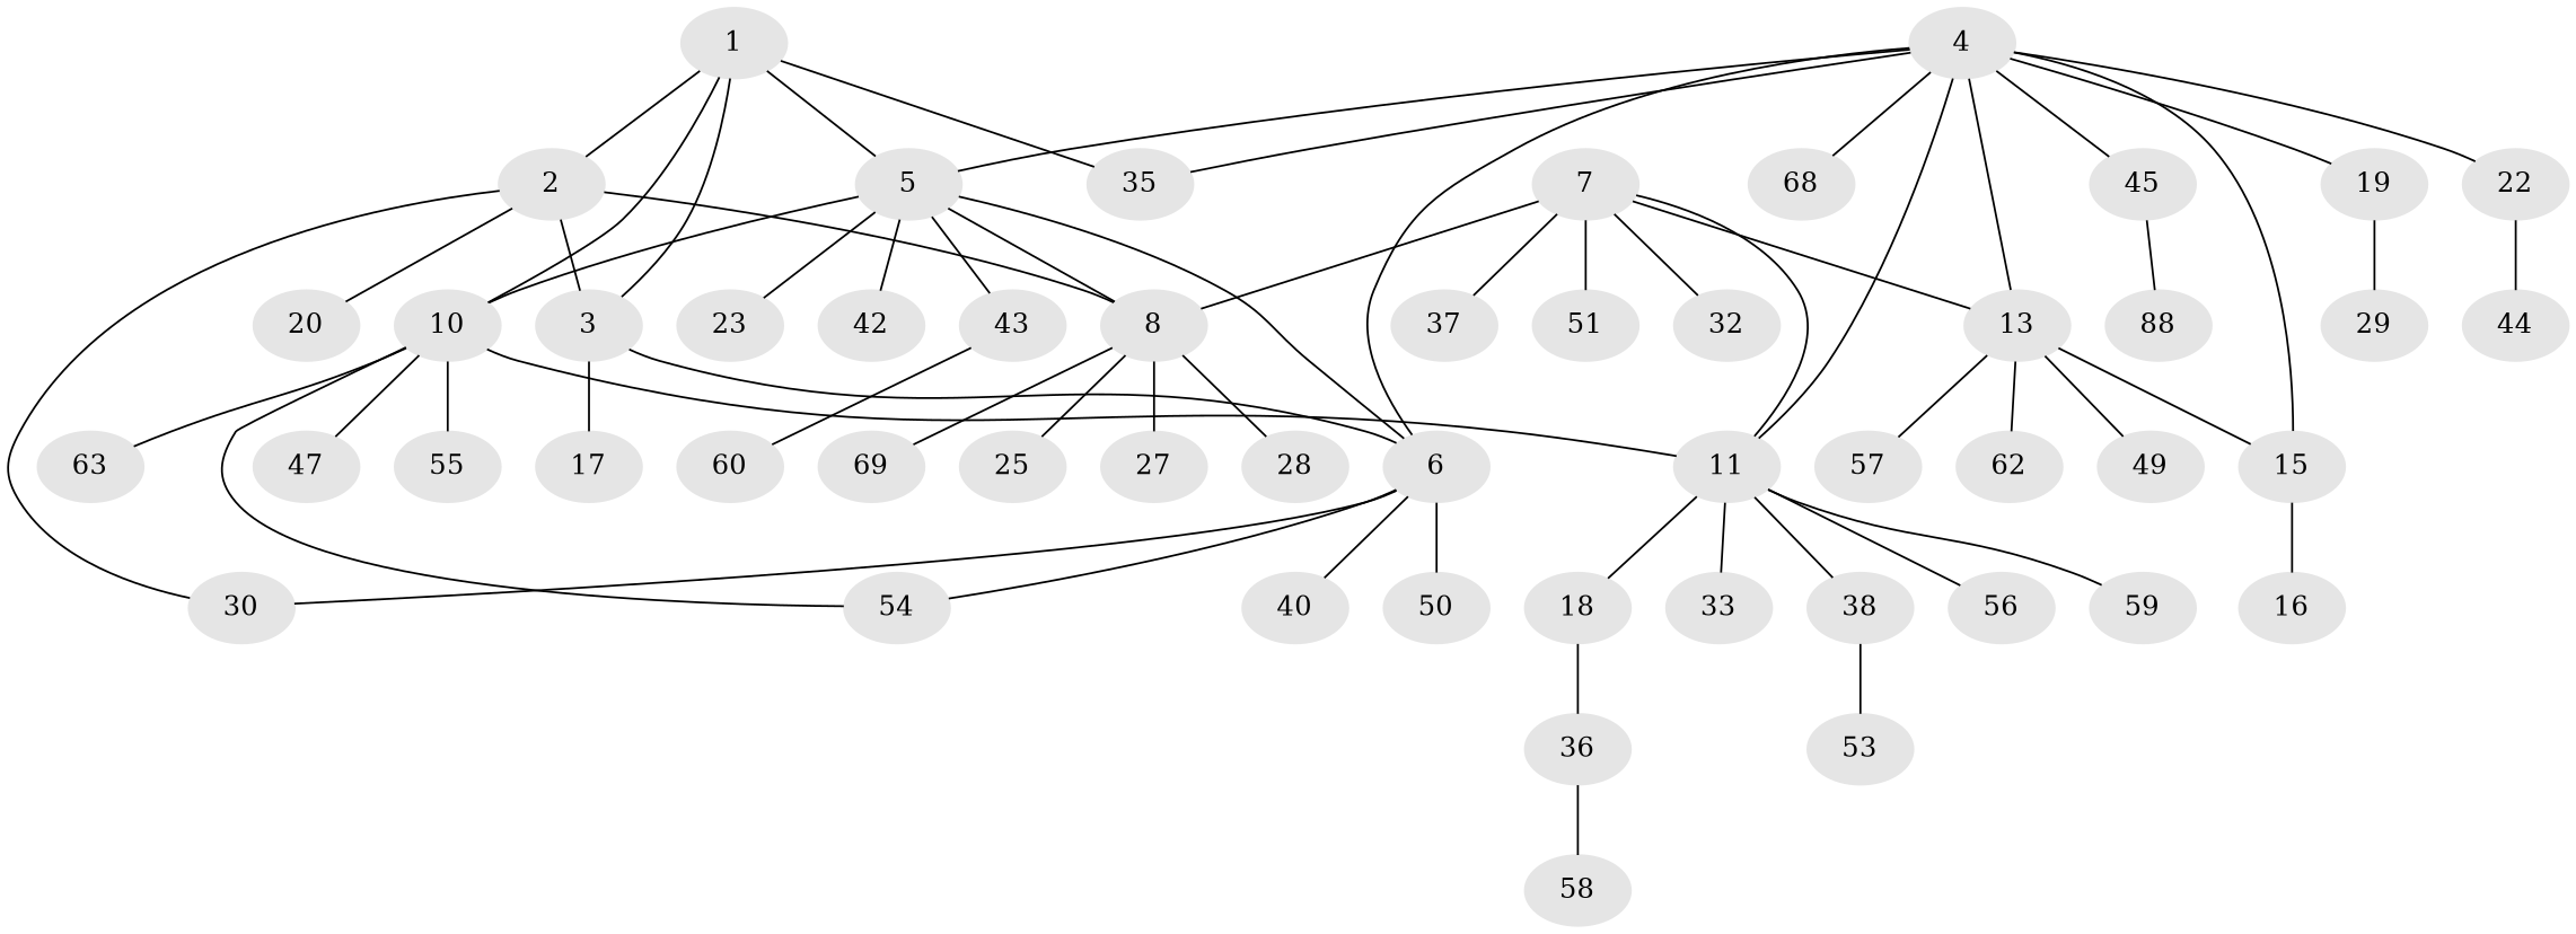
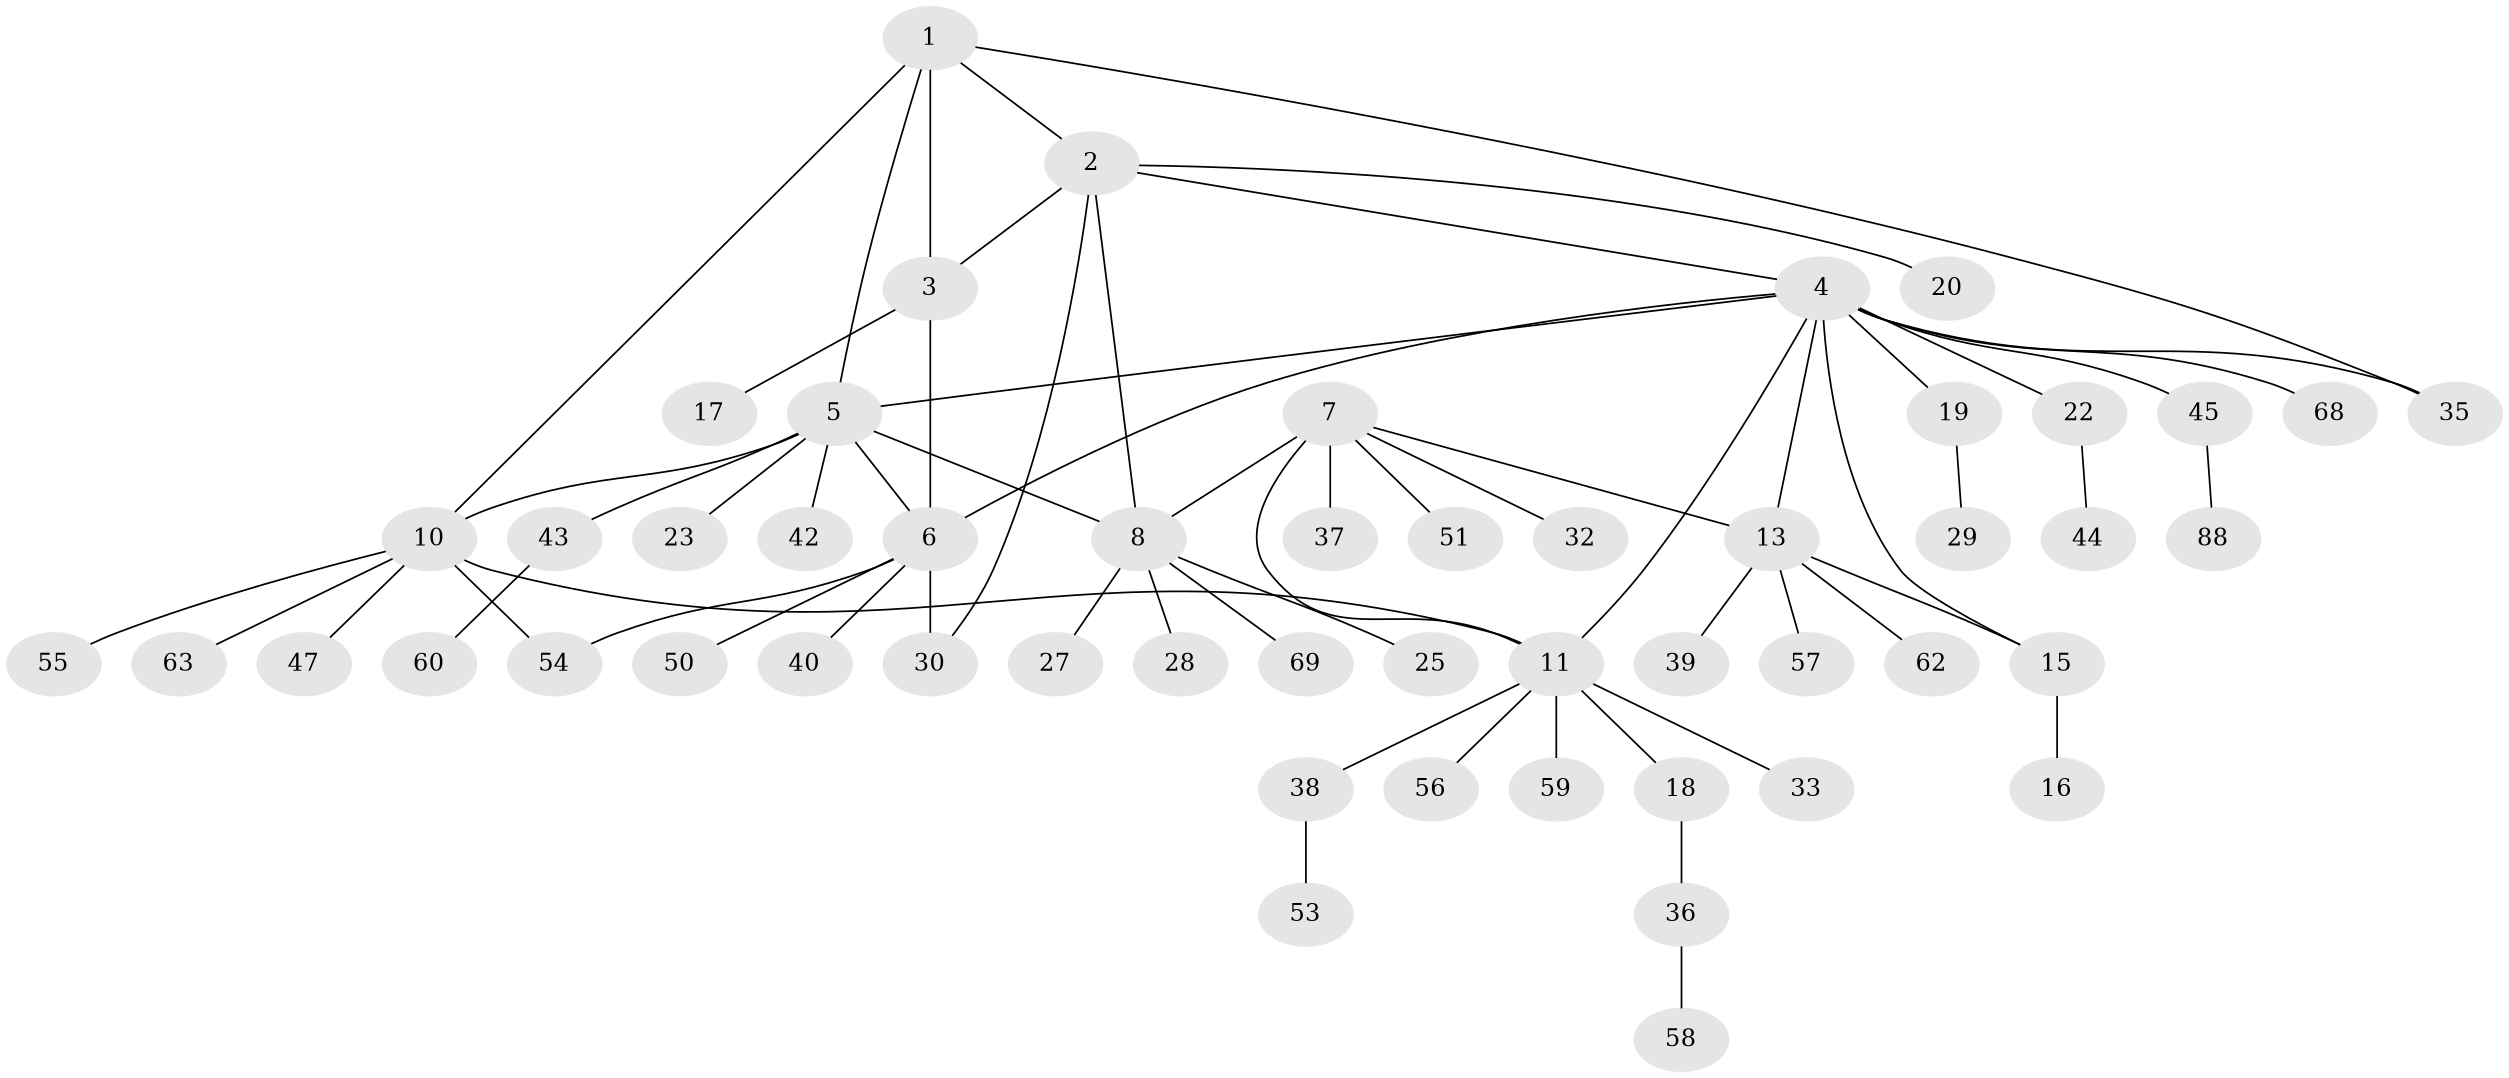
  graph {
    node [color=gray90 style=filled]
    1 [super="+21"]
    2 [super="+26"]
    3 [super="+34"]
    5 [super="+41"]
    10 [super="+72"]
    35 [super="+46"]
    4 [super="+14"]
    8 [super="+9"]
    20
    30 [super="+65"]
    6 [super="+66"]
    17
    23
    42
    43
    11 [super="+12"]
    54
    47
    55
    63
    13 [super="+31"]
    15
    19 [super="+64"]
    22
    45 [super="+71"]
    68
    25 [super="+61"]
    27
    28
    69
    40
    50
    18 [super="+24"]
    33
    38 [super="+52"]
    56
    59
-   49 [super="+70"]
+   49 [super="+70" label=39]
    57
    62
    16 [super="+67"]
    29
    44
    n44 [label=88]
    60
    7 [super="+39"]
    32
    37
    51
    36
    53
    58
    1 -- 2
    1 -- 3
    1 -- 5
    1 -- 10
    1 -- 35
    2 -- 3
+   2 -- 4
    2 -- 8
    2 -- 20
    2 -- 30
    3 -- 6
    3 -- 17
    5 -- 10
    5 -- 8
    5 -- 6
    5 -- 23
    5 -- 42
    5 -- 43
    10 -- 11 [weight=2]
    10 -- 54
    10 -- 47
    10 -- 55
    10 -- 63
    4 -- 5
    4 -- 35
    4 -- 6
    4 -- 11
    4 -- 13
    4 -- 15
    4 -- 19
    4 -- 22
    4 -- 45
    4 -- 68
    8 -- 25
    8 -- 27
    8 -- 28
    8 -- 69
    6 -- 30
    6 -- 54
    6 -- 40
    6 -- 50
    43 -- 60
    11 -- 18
    11 -- 33
    11 -- 38
    11 -- 56
    11 -- 59
    13 -- 15
    13 -- 49
    13 -- 57
    13 -- 62
    15 -- 16
    19 -- 29
    22 -- 44
    45 -- n44
    18 -- 36
    38 -- 53
    7 -- 8 [weight=2]
    7 -- 11
    7 -- 13
    7 -- 32
    7 -- 37
    7 -- 51
    36 -- 58
  }
